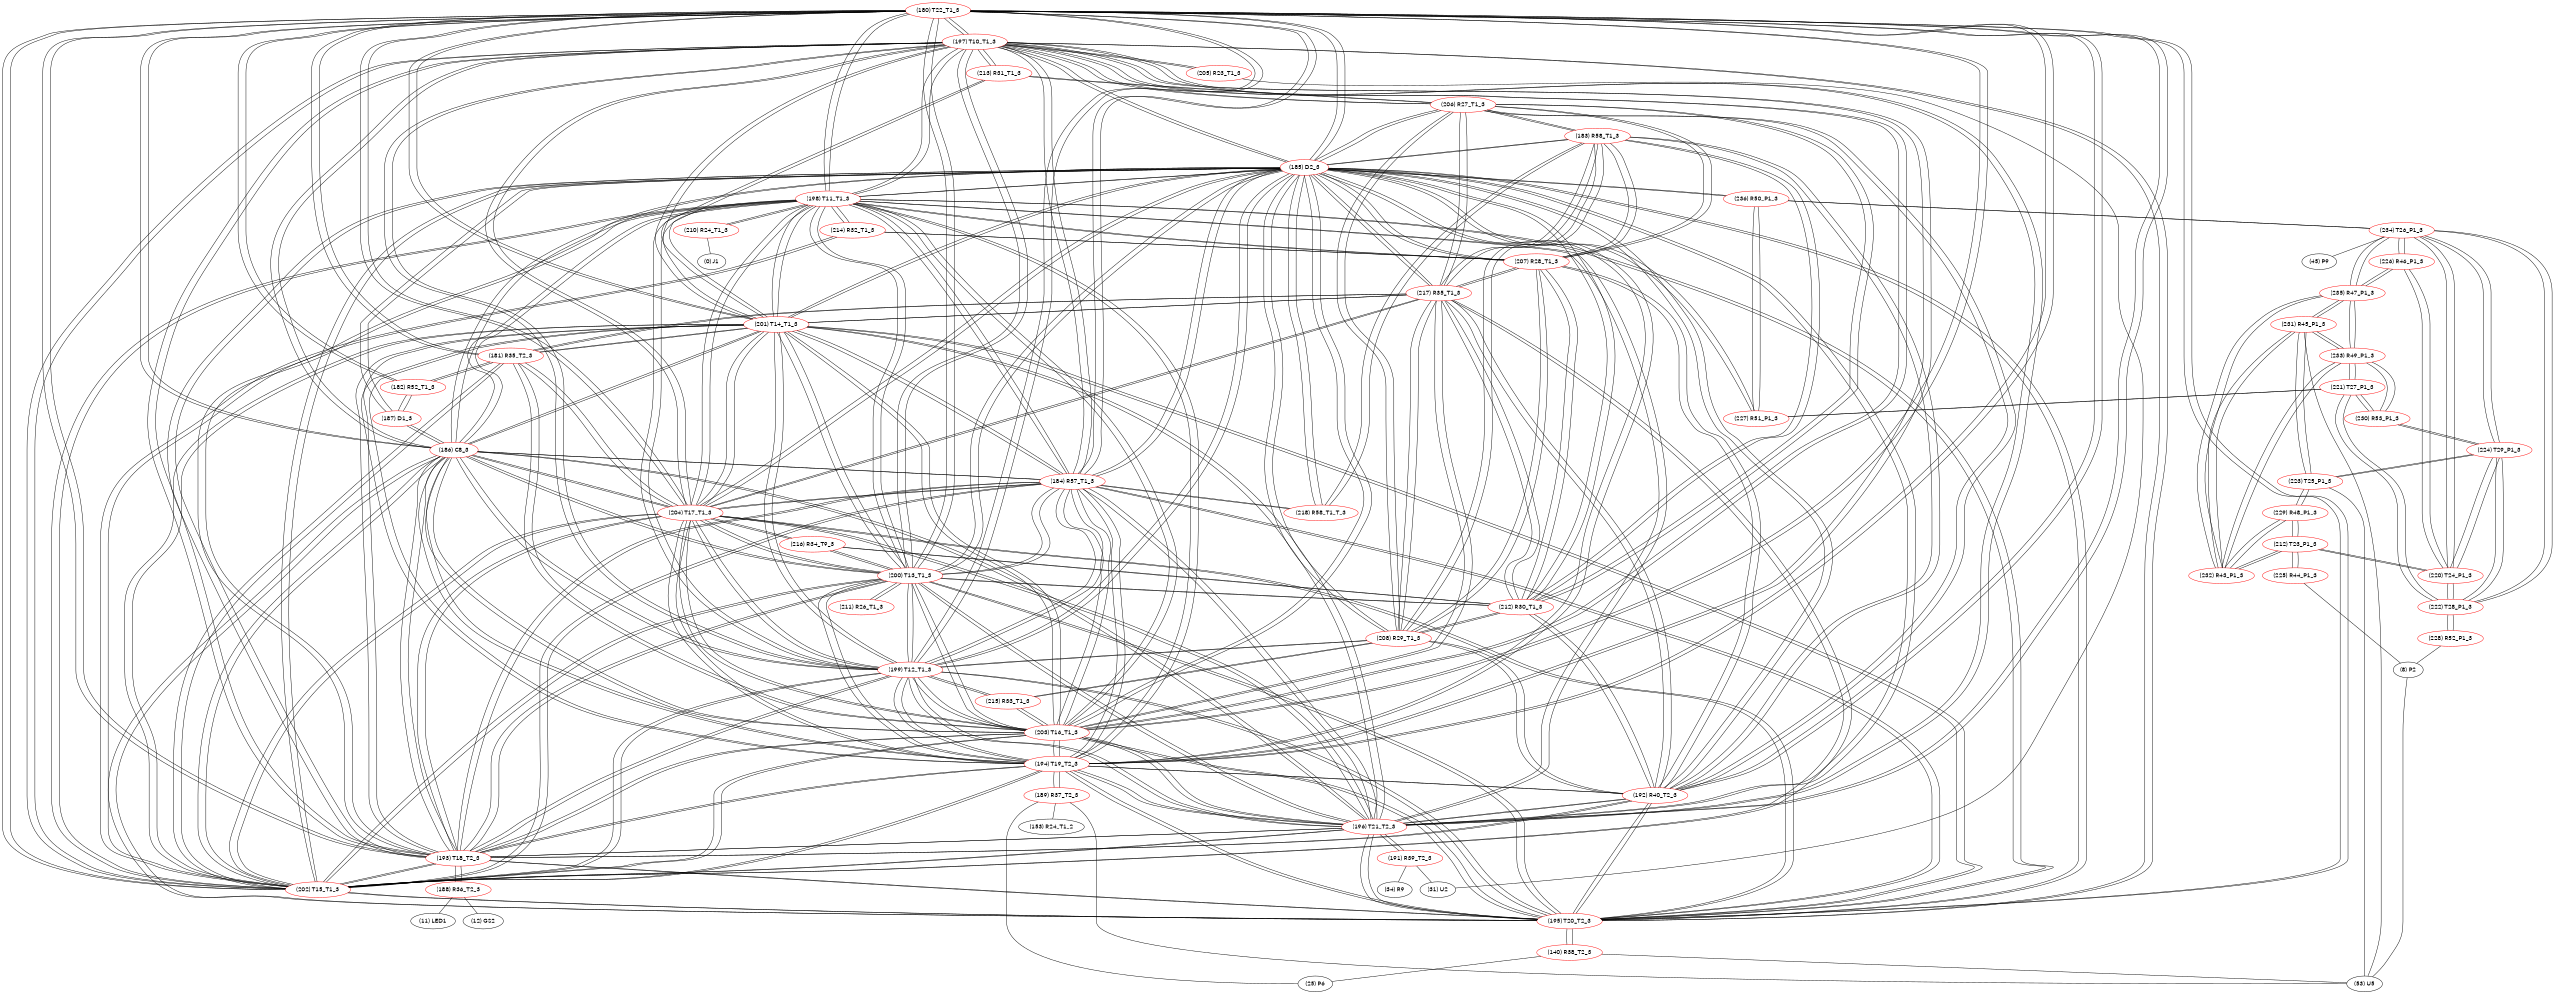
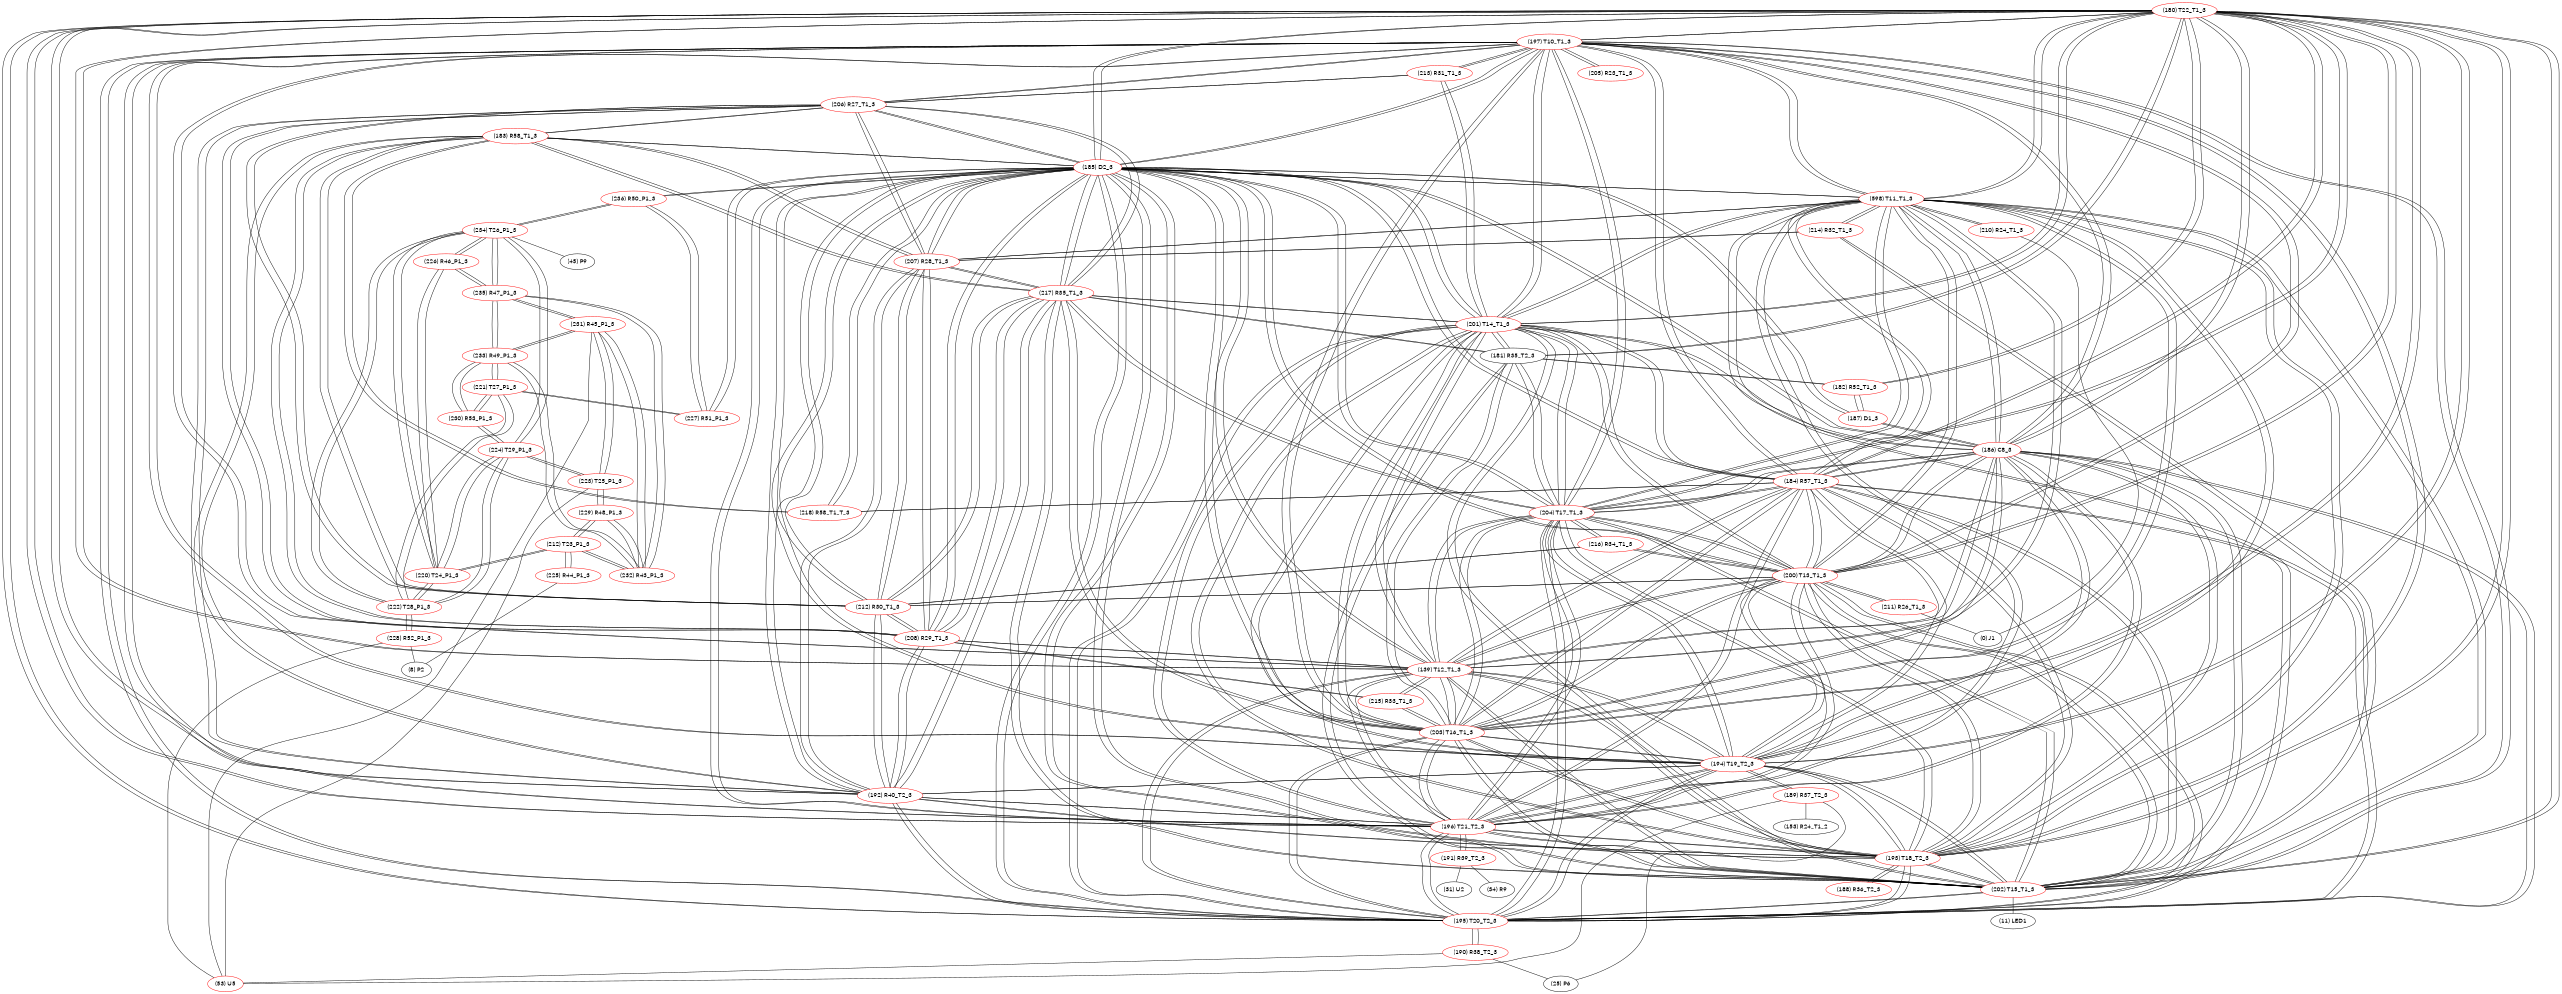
  graph {
    fontname=Lato
    node [color=red fontname=Lato]
    edge [fontname=Lato]
    n1 [label="(180) T22_T1_3"]
    n2 [label="(197) T10_T1_3"]
-   n3 [label="(198) T11_T1_3"]
-   n4 [label="(199) T12_T1_3"]
+   n3 [label="(598) T11_T1_3"]
+   n4 [label="(139) T12_T1_3"]
    n5 [label="(200) T13_T1_3"]
    n6 [label="(195) T20_T2_3"]
    n7 [label="(201) T14_T1_3"]
    n8 [label="(202) T15_T1_3"]
    n9 [label="(193) T18_T2_3"]
    n10 [label="(196) T21_T2_3"]
    n11 [label="(194) T19_T2_3"]
    n12 [label="(186) C8_3"]
    n13 [label="(203) T16_T1_3"]
    n14 [label="(204) T17_T1_3"]
    n15 [label="(185) D2_3"]
    n16 [label="(184) R57_T1_3"]
-   n17 [label="(181) R35_T2_3"]
+   n17 [color=black label="(181) R35_T2_3"]
    n18 [label="(182) R52_T1_3"]
    n19 [label="(192) R40_T2_3"]
    n20 [label="(206) R27_T1_3"]
    n21 [label="(205) R23_T1_3"]
    n22 [label="(213) R31_T1_3"]
    n23 [label="(207) R28_T1_3"]
    n24 [label="(210) R24_T1_3"]
    n25 [label="(214) R32_T1_3"]
    n26 [label="(208) R29_T1_3"]
    n27 [label="(215) R33_T1_3"]
    n28 [label="(212) R30_T1_3"]
-   n29 [label="(216) R34_T9_3"]
+   n29 [label="(216) R34_T1_3"]
    n30 [label="(211) R26_T1_3"]
-   n31 [label="(140) R38_T2_3"]
+   n31 [label="(190) R38_T2_3"]
    n32 [label="(217) R35_T1_3"]
    n33 [label="(188) R36_T2_3"]
    n34 [label="(191) R39_T2_3"]
    n35 [label="(189) R37_T2_3"]
    n36 [label="(187) D1_3"]
    n37 [label="(183) R58_T1_3"]
    n38 [label="(218) R58_T1_T_3"]
    n39 [label="(227) R51_P1_3"]
    n40 [label="(236) R50_P1_3"]
    n41 [label="(31) U2" color=""]
    n42 [label="(0) J1" color=""]
-   n43 [label="(53) U5" color=""]
+   n43 [label="(53) U5"]
    n44 [label="(25) P6" color=""]
    n45 [label="(11) LED1" color=""]
-   n46 [label="(12) GS2" color=""]
    n47 [label="(34) R9" color=""]
    n48 [label="(153) R24_T1_2" color=""]
    n49 [label="(221) T27_P1_3"]
    n50 [label="(234) T26_P1_3"]
    n51 [label="(233) R49_P1_3"]
    n52 [label="(222) T28_P1_3"]
    n53 [label="(230) R53_P1_3"]
    n54 [label="(45) P9" color=""]
    n55 [label="(220) T24_P1_3"]
    n56 [label="(235) R47_P1_3"]
    n57 [label="(224) T29_P1_3"]
    n58 [label="(226) R46_P1_3"]
    n59 [label="(212) T23_P1_3"]
    n60 [label="(229) R48_P1_3"]
    n61 [label="(232) R43_P1_3"]
    n62 [label="(225) R44_P1_3"]
    n63 [label="(223) T25_P1_3"]
    n64 [label="(231) R45_P1_3"]
    n65 [label="(8) P2" color=""]
    n66 [label="(228) R52_P1_3"]
    n1 -- n2
    n1 -- n3
    n1 -- n4
    n1 -- n5
    n1 -- n6
    n1 -- n7
    n1 -- n8
    n1 -- n9
    n1 -- n10
    n1 -- n11
    n1 -- n12
    n1 -- n13
    n1 -- n14
    n1 -- n15
    n1 -- n16
    n1 -- n17
    n1 -- n18
    n1 -- n19
    n2 -- n1
    n2 -- n3
    n2 -- n4
    n2 -- n5
    n2 -- n6
    n2 -- n7
    n2 -- n8
    n2 -- n9
    n2 -- n10
    n2 -- n11
    n2 -- n12
    n2 -- n13
    n2 -- n14
    n2 -- n15
    n2 -- n16
    n2 -- n20
    n2 -- n21
    n2 -- n22
    n3 -- n1
    n3 -- n2
    n3 -- n4
    n3 -- n5
    n3 -- n6
    n3 -- n7
    n3 -- n8
    n3 -- n9
    n3 -- n10
    n3 -- n11
    n3 -- n12
    n3 -- n13
    n3 -- n14
    n3 -- n15
    n3 -- n16
    n3 -- n23
    n3 -- n24
    n3 -- n25
    n4 -- n1
    n4 -- n2
    n4 -- n3
    n4 -- n5
    n4 -- n6
    n4 -- n7
    n4 -- n8
    n4 -- n9
    n4 -- n10
    n4 -- n11
    n4 -- n12
    n4 -- n13
    n4 -- n14
    n4 -- n15
    n4 -- n16
    n4 -- n26
    n4 -- n27
    n5 -- n1
    n5 -- n2
    n5 -- n3
    n5 -- n4
    n5 -- n6
    n5 -- n7
    n5 -- n8
    n5 -- n9
    n5 -- n10
    n5 -- n11
    n5 -- n12
    n5 -- n13
    n5 -- n14
    n5 -- n15
    n5 -- n16
    n5 -- n28
    n5 -- n29
    n5 -- n30
    n6 -- n1
    n6 -- n2
    n6 -- n3
    n6 -- n4
    n6 -- n5
    n6 -- n7
    n6 -- n8
    n6 -- n9
    n6 -- n10
    n6 -- n11
    n6 -- n12
    n6 -- n13
    n6 -- n14
    n6 -- n15
    n6 -- n16
    n6 -- n19
    n6 -- n31
    n7 -- n1
    n7 -- n2
    n7 -- n3
    n7 -- n4
    n7 -- n5
    n7 -- n6
    n7 -- n8
    n7 -- n9
    n7 -- n10
    n7 -- n11
    n7 -- n12
    n7 -- n13
    n7 -- n14
    n7 -- n15
    n7 -- n16
    n7 -- n17
    n7 -- n22
    n7 -- n32
    n8 -- n1
    n8 -- n2
    n8 -- n3
    n8 -- n4
    n8 -- n5
    n8 -- n6
    n8 -- n7
    n8 -- n9
    n8 -- n10
    n8 -- n11
    n8 -- n12
    n8 -- n13
    n8 -- n14
    n8 -- n15
    n8 -- n16
    n8 -- n17
    n8 -- n25
    n8 -- n32
    n9 -- n1
    n9 -- n2
    n9 -- n3
    n9 -- n4
    n9 -- n5
    n9 -- n6
    n9 -- n7
    n9 -- n8
    n9 -- n10
    n9 -- n11
    n9 -- n12
    n9 -- n13
    n9 -- n14
    n9 -- n15
    n9 -- n16
    n9 -- n19
    n9 -- n33
    n10 -- n1
    n10 -- n2
    n10 -- n3
    n10 -- n4
    n10 -- n5
    n10 -- n6
    n10 -- n7
    n10 -- n8
    n10 -- n9
    n10 -- n11
    n10 -- n12
    n10 -- n13
    n10 -- n14
    n10 -- n15
    n10 -- n16
    n10 -- n19
    n10 -- n34
    n11 -- n1
    n11 -- n2
    n11 -- n3
    n11 -- n4
    n11 -- n5
    n11 -- n6
    n11 -- n7
    n11 -- n8
    n11 -- n9
    n11 -- n10
    n11 -- n12
    n11 -- n13
    n11 -- n14
    n11 -- n15
    n11 -- n16
    n11 -- n19
    n11 -- n35
    n12 -- n1
    n12 -- n2
    n12 -- n3
    n12 -- n4
    n12 -- n5
    n12 -- n6
    n12 -- n7
    n12 -- n8
    n12 -- n9
    n12 -- n10
    n12 -- n11
    n12 -- n13
    n12 -- n14
    n12 -- n15
    n12 -- n16
    n12 -- n36
    n13 -- n1
    n13 -- n2
    n13 -- n3
    n13 -- n4
    n13 -- n5
    n13 -- n6
    n13 -- n7
    n13 -- n8
    n13 -- n9
    n13 -- n10
    n13 -- n11
    n13 -- n12
    n13 -- n14
    n13 -- n15
    n13 -- n16
    n13 -- n17
    n13 -- n27
    n13 -- n32
    n14 -- n1
    n14 -- n2
    n14 -- n3
    n14 -- n4
    n14 -- n5
    n14 -- n6
    n14 -- n7
    n14 -- n8
    n14 -- n9
    n14 -- n10
    n14 -- n11
    n14 -- n12
    n14 -- n13
    n14 -- n15
    n14 -- n16
    n14 -- n17
    n14 -- n29
    n14 -- n32
    n15 -- n1
    n15 -- n2
    n15 -- n3
    n15 -- n4
    n15 -- n5
    n15 -- n6
    n15 -- n7
    n15 -- n8
    n15 -- n9
    n15 -- n10
    n15 -- n11
    n15 -- n12
    n15 -- n13
    n15 -- n14
    n15 -- n16
    n15 -- n19
    n15 -- n20
    n15 -- n23
    n15 -- n26
    n15 -- n28
    n15 -- n32
    n15 -- n36
    n15 -- n37
    n15 -- n38
    n15 -- n39
    n15 -- n40
    n16 -- n1
    n16 -- n2
    n16 -- n3
    n16 -- n4
    n16 -- n5
    n16 -- n6
    n16 -- n7
    n16 -- n8
    n16 -- n9
    n16 -- n10
    n16 -- n11
    n16 -- n12
    n16 -- n13
    n16 -- n14
    n16 -- n15
    n16 -- n38
    n17 -- n1
    n17 -- n7
    n17 -- n8
    n17 -- n13
    n17 -- n14
    n17 -- n18
    n17 -- n32
    n18 -- n1
    n18 -- n17
    n18 -- n36
    n19 -- n1
    n19 -- n6
    n19 -- n9
    n19 -- n10
    n19 -- n11
    n19 -- n15
    n19 -- n20
    n19 -- n23
    n19 -- n26
    n19 -- n28
    n19 -- n32
    n19 -- n37
    n20 -- n2
    n20 -- n15
    n20 -- n19
    n20 -- n22
    n20 -- n23
    n20 -- n26
    n20 -- n28
    n20 -- n32
    n20 -- n37
    n21 -- n2
-   n21 -- n41
    n22 -- n2
    n22 -- n7
    n22 -- n20
    n23 -- n3
    n23 -- n15
    n23 -- n19
    n23 -- n20
    n23 -- n25
    n23 -- n26
    n23 -- n28
    n23 -- n32
    n23 -- n37
    n24 -- n3
    n24 -- n42
    n25 -- n3
    n25 -- n8
    n25 -- n23
    n26 -- n4
    n26 -- n15
    n26 -- n19
    n26 -- n20
    n26 -- n23
    n26 -- n27
    n26 -- n28
    n26 -- n32
    n26 -- n37
    n27 -- n4
    n27 -- n13
    n27 -- n26
    n28 -- n5
    n28 -- n15
    n28 -- n19
    n28 -- n20
    n28 -- n23
    n28 -- n26
    n28 -- n29
    n28 -- n32
    n28 -- n37
    n29 -- n5
    n29 -- n14
    n29 -- n28
    n30 -- n5
+   n30 -- n42
    n31 -- n6
    n31 -- n43
    n31 -- n44
    n32 -- n7
    n32 -- n8
    n32 -- n13
    n32 -- n14
    n32 -- n15
    n32 -- n17
    n32 -- n19
    n32 -- n20
    n32 -- n23
    n32 -- n26
    n32 -- n28
    n32 -- n37
    n33 -- n9
-   n33 -- n45
-   n33 -- n46
+   n8 -- n45
    n34 -- n10
    n34 -- n41
    n34 -- n47
    n35 -- n11
    n35 -- n43
    n35 -- n44
    n35 -- n48
    n36 -- n12
    n36 -- n15
    n36 -- n18
    n37 -- n15
    n37 -- n19
    n37 -- n20
    n37 -- n23
    n37 -- n26
    n37 -- n28
    n37 -- n32
    n37 -- n38
    n38 -- n15
    n38 -- n16
    n38 -- n37
    n39 -- n15
    n39 -- n40
    n39 -- n49
    n40 -- n15
    n40 -- n39
    n40 -- n50
    n49 -- n39
    n49 -- n51
    n49 -- n52
    n49 -- n53
    n50 -- n40
    n50 -- n52
    n50 -- n54
    n50 -- n55
    n50 -- n56
    n50 -- n57
    n50 -- n58
    n51 -- n49
    n51 -- n53
    n51 -- n56
    n51 -- n61
    n51 -- n64
    n52 -- n49
    n52 -- n50
    n52 -- n55
    n52 -- n57
    n52 -- n66
    n53 -- n49
    n53 -- n51
    n53 -- n57
    n55 -- n50
    n55 -- n52
    n55 -- n57
    n55 -- n58
    n55 -- n59
    n56 -- n50
    n56 -- n51
    n56 -- n58
    n56 -- n61
    n56 -- n64
    n57 -- n50
    n57 -- n52
    n57 -- n53
    n57 -- n55
    n57 -- n63
    n58 -- n50
    n58 -- n55
    n58 -- n56
    n59 -- n55
    n59 -- n60
    n59 -- n61
    n59 -- n62
    n60 -- n59
    n60 -- n61
    n60 -- n63
    n61 -- n51
    n61 -- n56
    n61 -- n59
    n61 -- n60
    n61 -- n64
    n62 -- n59
    n62 -- n65
    n63 -- n43
    n63 -- n57
    n63 -- n60
    n63 -- n64
    n64 -- n43
    n64 -- n51
    n64 -- n56
    n64 -- n61
    n64 -- n63
-   n65 -- n43
+   n66 -- n43
    n66 -- n52
    n66 -- n65
  }
